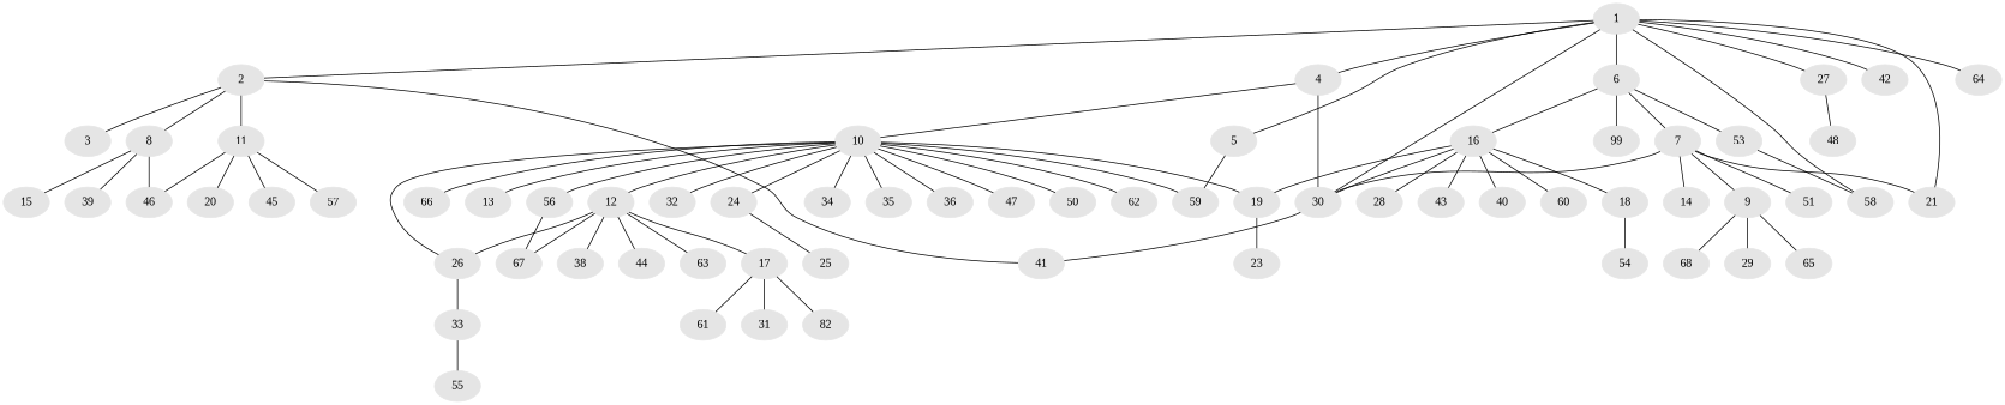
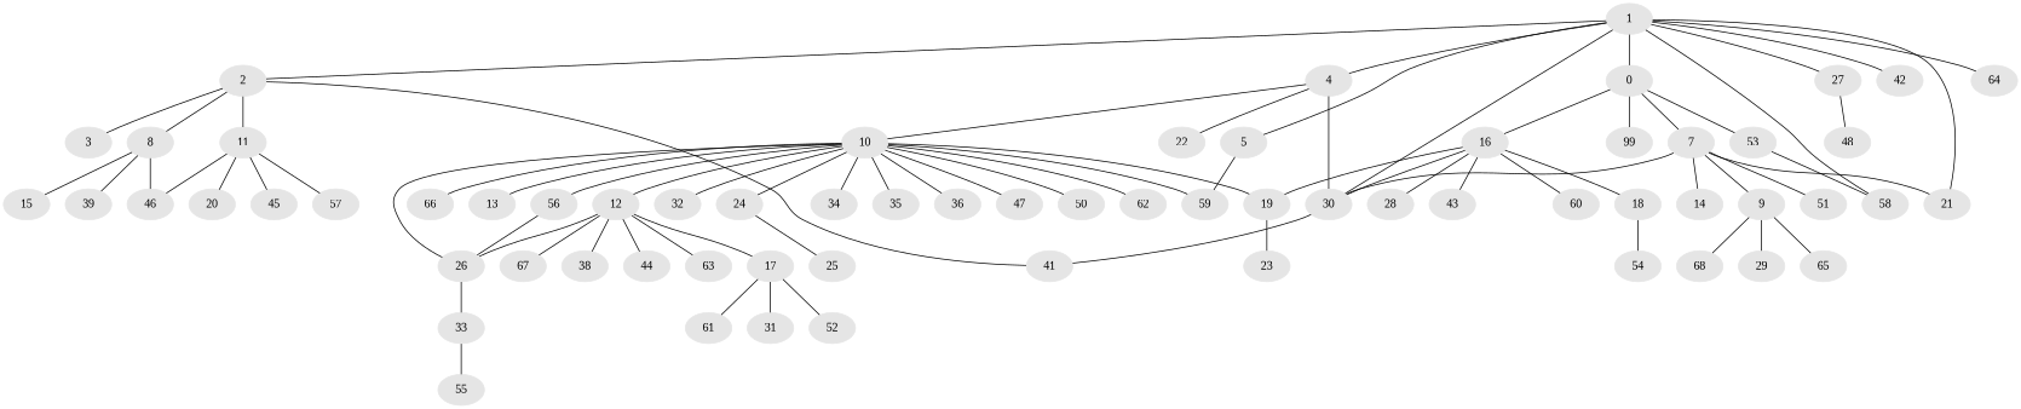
  graph {
    fontname="Liberation Serif"
    node [color=gray90 fontname="Liberation Serif" style=filled]
    edge [fontname="Liberation Serif" weight=1.0]
    1
    2
    4
    5
-   6
+   6 [label=0]
    21
    27
    30
    42
    58
    64
    3
    8
    11
    41
    10
+   22
    59
    7
    16
    n21 [label=99]
    53
    48
    15
    39
    46
    20
    45
    57
    12
    13
    19
    24
    26
    32
    34
    35
    36
    47
    50
    56
    62
    66
    9
    14
    51
    18
    28
-   40
    43
    60
    29
    65
    68
    17
    38
    44
    63
    67
    23
    25
    33
    31
-   52 [label=82]
+   52
    61
    54
    55
    1 -- 2
    1 -- 4 [weight=2.0]
    1 -- 5
    1 -- 6
    1 -- 21
    1 -- 27
    1 -- 30
    1 -- 42
    1 -- 58
    1 -- 64
    2 -- 3
    2 -- 8
    2 -- 11
    2 -- 41
    4 -- 30
    4 -- 10
+   4 -- 22
    5 -- 59 [weight=2.0]
    6 -- 7
    6 -- 16
    6 -- n21 [weight=2.0]
    6 -- 53
    27 -- 48
    30 -- 41
    8 -- 15
    8 -- 39
    8 -- 46 [weight=3.0]
    11 -- 46
    11 -- 20
    11 -- 45
    11 -- 57
    10 -- 59
    10 -- 12
    10 -- 13
    10 -- 19
    10 -- 24
    10 -- 26
    10 -- 32
    10 -- 34
    10 -- 35
    10 -- 36
    10 -- 47
    10 -- 50
    10 -- 56
    10 -- 62
    10 -- 66
    7 -- 21
    7 -- 30
    7 -- 9
    7 -- 14
    7 -- 51 [weight=2.0]
    16 -- 30
    16 -- 19
    16 -- 18
    16 -- 28
-   16 -- 40
    16 -- 43
    16 -- 60
    53 -- 58
    12 -- 26
    12 -- 17
    12 -- 38
    12 -- 44
    12 -- 63
    12 -- 67
    19 -- 23
    24 -- 25
    26 -- 33
-   56 -- 67
+   56 -- 26
    9 -- 29
    9 -- 65
    9 -- 68
    18 -- 54
    17 -- 31
    17 -- 52
    17 -- 61
    33 -- 55
  }
